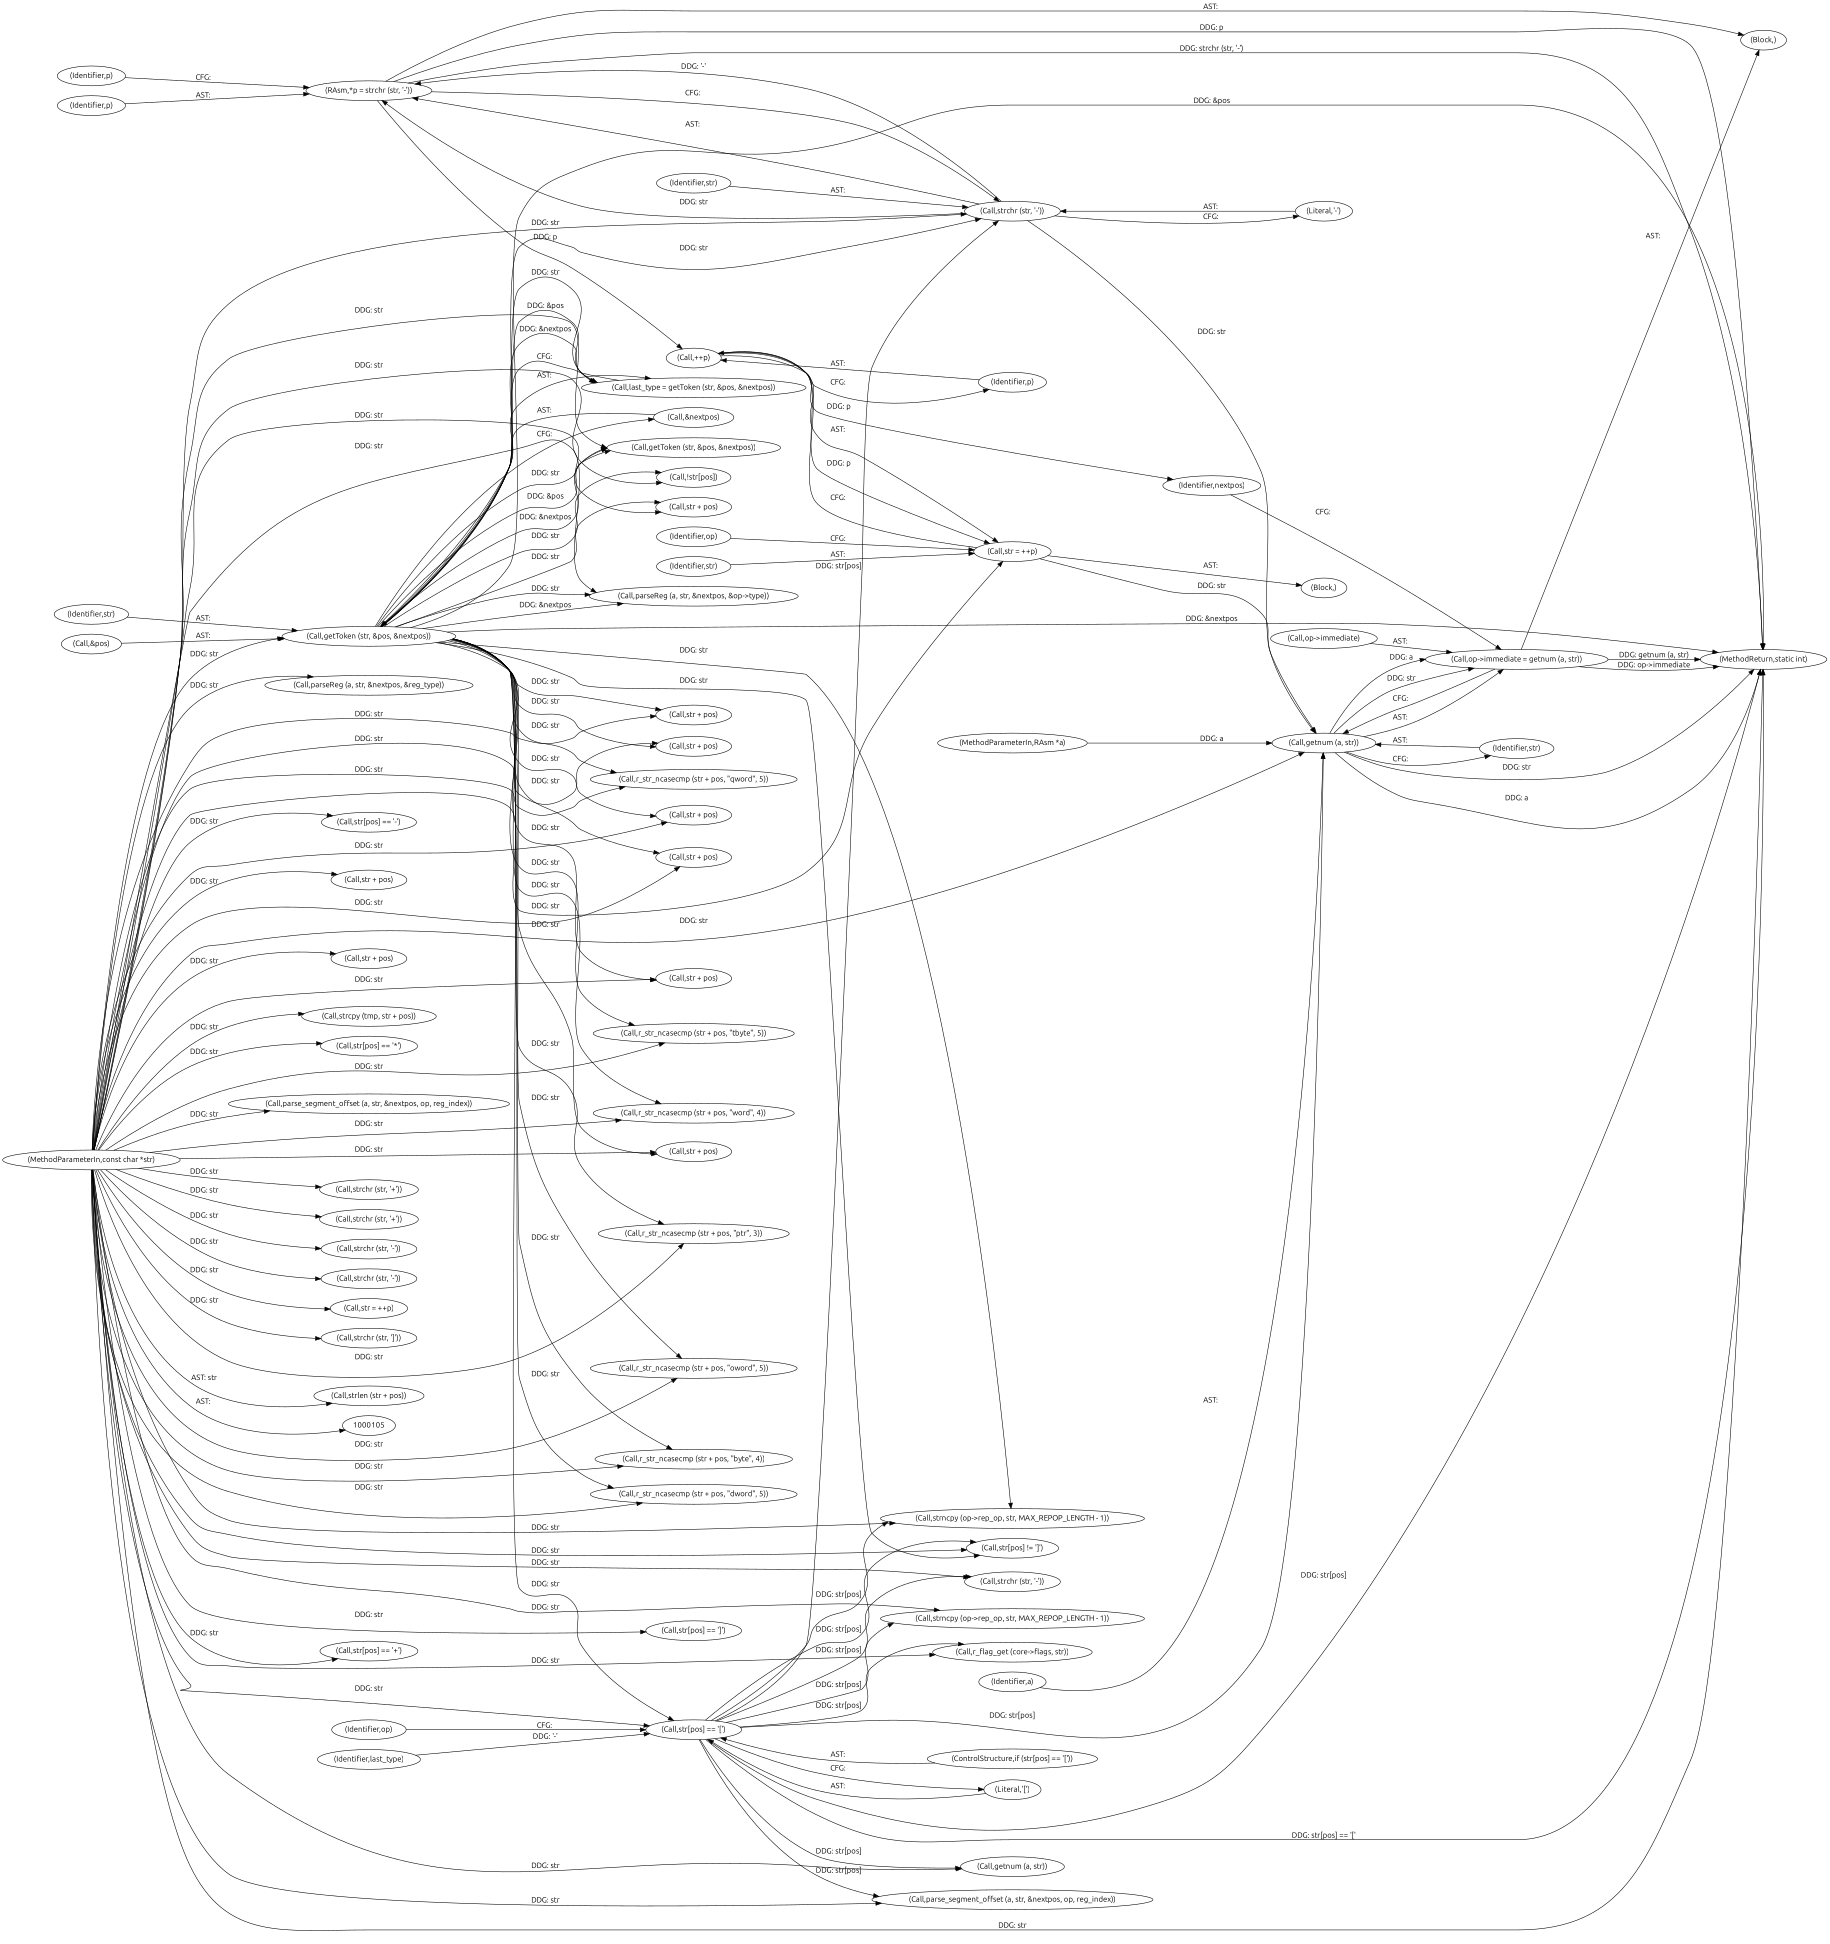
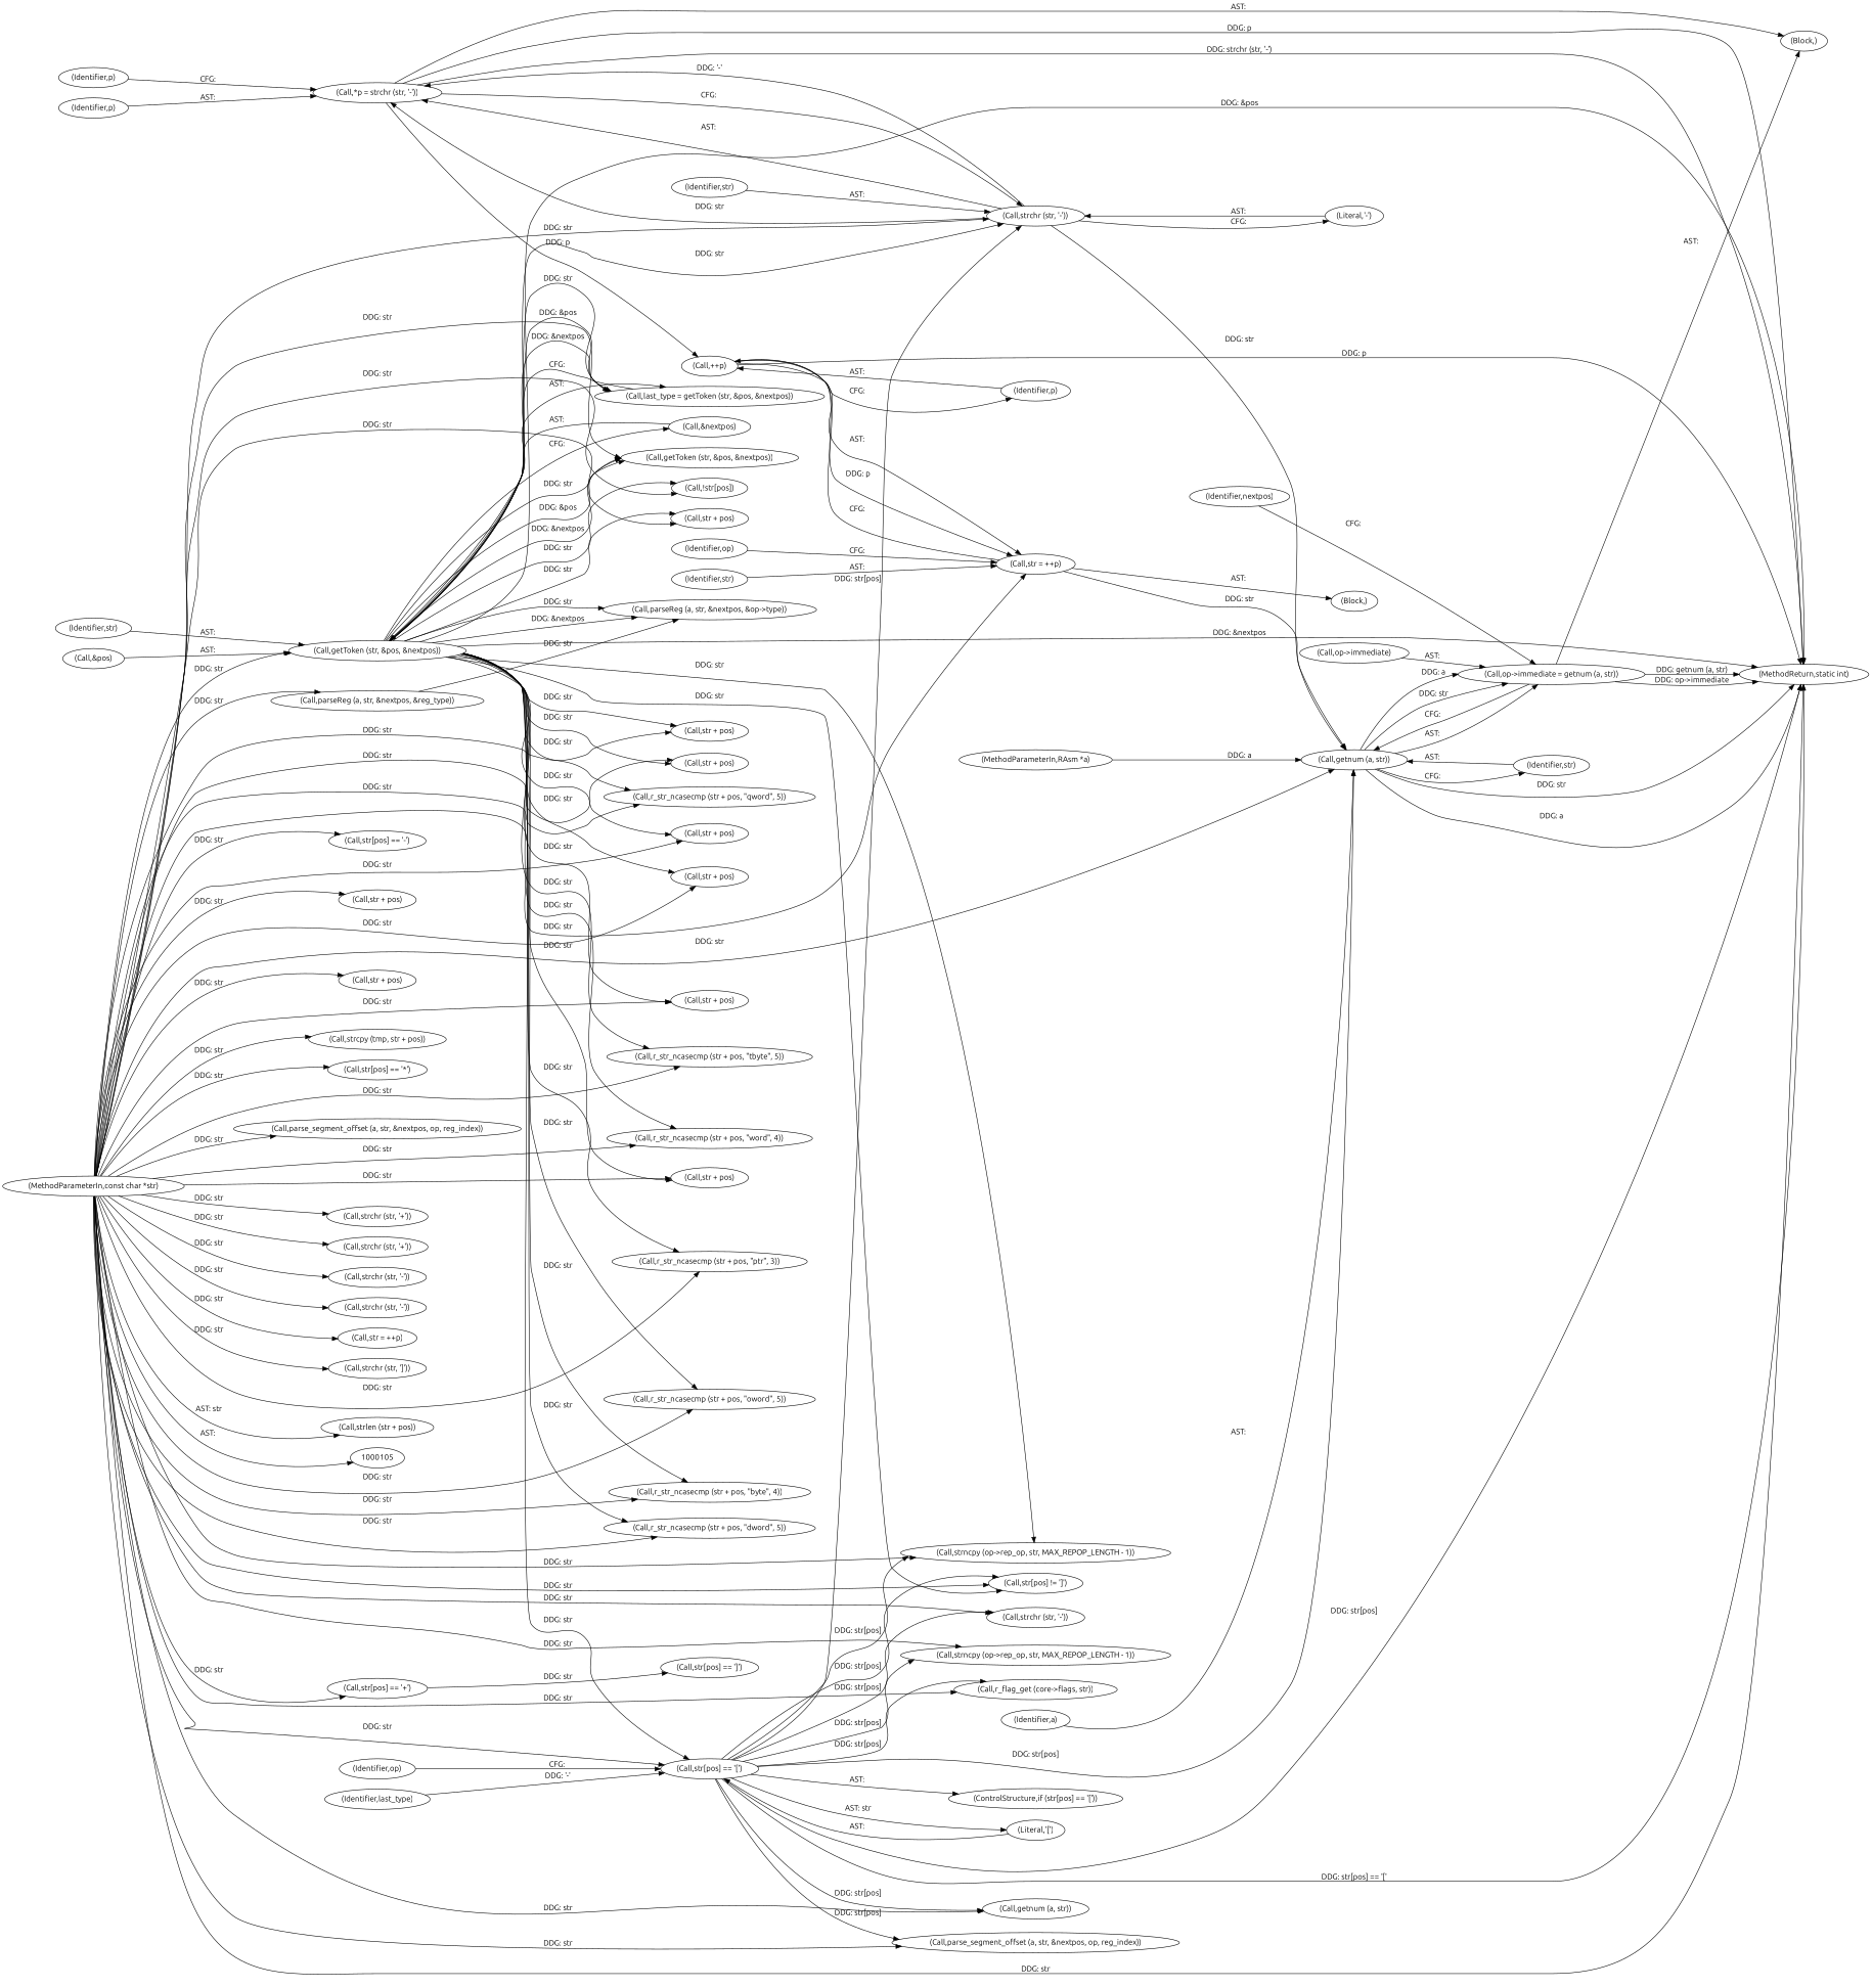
  digraph {
    fontname=Ubuntu
    rankdir=LR
    node [fontname=Ubuntu]
    edge [fontname=Ubuntu]
-   n1 [label="(RAsm,*p = strchr (str, '-'))"]
+   n1 [label="(Call,*p = strchr (str, '-'))"]
    n2 [label="(Call,strchr (str, '-'))"]
    n3 [label="(Call,++p)"]
    n4 [label="(Block,)"]
    n5 [label="(MethodReturn,static int)"]
    n6 [label="(Call,getnum (a, str))"]
    n7 [label="(Literal,'-')"]
    n8 [label="(Call,str = ++p)"]
    n9 [label="(Identifier,p)"]
    n10 [label="(Call,op->immediate = getnum (a, str))"]
    n11 [label="(Identifier,str)"]
    n12 [label="(Call,str[pos] == '[')"]
    n13 [label="(Call,strncpy (op->rep_op, str, MAX_REPOP_LENGTH - 1))"]
    n14 [label="(Call,r_flag_get (core->flags, str))"]
    n15 [label="(Call,strncpy (op->rep_op, str, MAX_REPOP_LENGTH - 1))"]
    n16 [label="(Call,strchr (str, '-'))"]
    n17 [label="(ControlStructure,if (str[pos] == '['))"]
    n18 [label="(Literal,'[')"]
    n19 [label="(Call,parse_segment_offset (a, str, &nextpos, op, reg_index))"]
    n20 [label="(Call,getnum (a, str))"]
    n21 [label="(Call,str[pos] != ']')"]
    n22 [label="(Call,parseReg (a, str, &nextpos, &op->type))"]
    n23 [label="(MethodParameterIn,const char *str)"]
    n24 [label="(Call,getToken (str, &pos, &nextpos))"]
    n25 [label="(Call,str[pos] == '-')"]
    n26 [label="(Call,str + pos)"]
    n27 [label="(Call,str[pos] == ']')"]
    n28 [label="(Call,str + pos)"]
    n29 [label="(Call,parse_segment_offset (a, str, &nextpos, op, reg_index))"]
    n30 [label="(Call,str + pos)"]
    n31 [label="(Call,str + pos)"]
    n32 [label="(Call,r_str_ncasecmp (str + pos, \"word\", 4))"]
    n33 [label="(Call,r_str_ncasecmp (str + pos, \"oword\", 5))"]
    n34 [label="(Call,r_str_ncasecmp (str + pos, \"byte\", 4))"]
    n35 [label="(Call,strchr (str, '+'))"]
    n36 [label="(Call,r_str_ncasecmp (str + pos, \"ptr\", 3))"]
    n37 [label="(Call,strchr (str, '+'))"]
    n38 [label="(Call,str + pos)"]
    n39 [label="(Call,strcpy (tmp, str + pos))"]
    n40 [label="(Call,!str[pos])"]
    n41 [label="(Call,str[pos] == '*')"]
    n42 [label="(Call,str = ++p)"]
    n43 [label="(Call,r_str_ncasecmp (str + pos, \"dword\", 5))"]
    n44 [label="(Call,str + pos)"]
    n45 [label="(Call,str + pos)"]
    n46 [label="(Call,strchr (str, ']'))"]
    n47 [label="(Call,str[pos] == '+')"]
    n48 [label="(Call,parseReg (a, str, &nextpos, &reg_type))"]
    n49 [label="(Call,strchr (str, '-'))"]
    n50 [label="(Call,str + pos)"]
    n51 [label="(Call,r_str_ncasecmp (str + pos, \"qword\", 5))"]
    n52 [label="(Call,r_str_ncasecmp (str + pos, \"tbyte\", 5))"]
    n53 [label="(Call,strchr (str, '-'))"]
    n54 [label="(Call,strlen (str + pos))"]
    n55 [label="(Call,getToken (str, &pos, &nextpos))"]
    n56 [label="(Call,str + pos)"]
    1000105
    n58 [label="(Call,last_type = getToken (str, &pos, &nextpos))"]
    n59 [label="(Call,&nextpos)"]
    n60 [label="(Block,)"]
    n61 [label="(Identifier,str)"]
    n62 [label="(Identifier,op)"]
    n63 [label="(Identifier,a)"]
    n64 [label="(Call,op->immediate)"]
    n65 [label="(MethodParameterIn,RAsm *a)"]
    n66 [label="(Identifier,p)"]
    n67 [label="(Identifier,str)"]
    n68 [label="(Identifier,nextpos)"]
    n69 [label="(Identifier,op)"]
    n70 [label="(Identifier,p)"]
    n71 [label="(Identifier,str)"]
    n72 [label="(Identifier,last_type)"]
    n73 [label="(Call,&pos)"]
    n1 -> n2 [label="CFG: "]
    n1 -> n3 [label="DDG: p"]
    n1 -> n4 [label="AST: "]
    n1 -> n5 [label="DDG: p"]
    n1 -> n5 [label="DDG: strchr (str, '-')"]
    n2 -> n1 [label="AST: "]
    n2 -> n1 [label="DDG: str"]
    n2 -> n1 [label="DDG: '-'"]
    n2 -> n6 [label="DDG: str"]
    n2 -> n7 [label="CFG: "]
-   n3 -> n68 [label="DDG: p"]
+   n3 -> n5 [label="DDG: p"]
    n3 -> n8 [label="AST: "]
    n3 -> n8 [label="DDG: p"]
    n3 -> n9 [label="CFG: "]
    n6 -> n5 [label="DDG: a"]
    n6 -> n5 [label="DDG: str"]
    n6 -> n10 [label="AST: "]
    n6 -> n10 [label="DDG: a"]
    n6 -> n10 [label="DDG: str"]
    n6 -> n11 [label="CFG: "]
    n7 -> n2 [label="AST: "]
    n8 -> n3 [label="CFG: "]
    n8 -> n6 [label="DDG: str"]
    n8 -> n60 [label="AST: "]
    n9 -> n3 [label="AST: "]
    n10 -> n4 [label="AST: "]
    n10 -> n5 [label="DDG: op->immediate"]
    n10 -> n5 [label="DDG: getnum (a, str)"]
    n10 -> n6 [label="CFG: "]
    n11 -> n6 [label="AST: "]
    n12 -> n2 [label="DDG: str[pos]"]
    n12 -> n5 [label="DDG: str[pos]"]
    n12 -> n5 [label="DDG: str[pos] == '['"]
    n12 -> n6 [label="DDG: str[pos]"]
    n12 -> n13 [label="DDG: str[pos]"]
    n12 -> n14 [label="DDG: str[pos]"]
    n12 -> n15 [label="DDG: str[pos]"]
    n12 -> n16 [label="DDG: str[pos]"]
-   n17 -> n12 [label="AST: "]
-   n12 -> n18 [label="CFG: "]
+   n12 -> n17 [label="AST: "]
+   n12 -> n18 [label="AST: str"]
    n12 -> n19 [label="DDG: str[pos]"]
    n12 -> n20 [label="DDG: str[pos]"]
    n12 -> n21 [label="DDG: str[pos]"]
    n18 -> n12 [label="AST: "]
    n23 -> n2 [label="DDG: str"]
    n23 -> n5 [label="DDG: str"]
    n23 -> n6 [label="DDG: str"]
    n23 -> n8 [label="DDG: str"]
    n23 -> n12 [label="DDG: str"]
    n23 -> n13 [label="DDG: str"]
    n23 -> n14 [label="DDG: str"]
    n23 -> n15 [label="DDG: str"]
    n23 -> n16 [label="DDG: str"]
    n23 -> n19 [label="DDG: str"]
    n23 -> n20 [label="DDG: str"]
    n23 -> n21 [label="DDG: str"]
-   n23 -> n22 [label="DDG: str"]
+   n48 -> n22 [label="DDG: str"]
    n23 -> n24 [label="DDG: str"]
    n23 -> n25 [label="DDG: str"]
    n23 -> n26 [label="DDG: str"]
-   n23 -> n27 [label="DDG: str"]
+   n47 -> n27 [label="DDG: str"]
    n23 -> n28 [label="DDG: str"]
    n23 -> n29 [label="DDG: str"]
    n23 -> n30 [label="DDG: str"]
    n23 -> n31 [label="DDG: str"]
    n23 -> n32 [label="DDG: str"]
    n23 -> n33 [label="DDG: str"]
    n23 -> n34 [label="DDG: str"]
    n23 -> n35 [label="DDG: str"]
    n23 -> n36 [label="DDG: str"]
    n23 -> n37 [label="DDG: str"]
    n23 -> n38 [label="DDG: str"]
    n23 -> n39 [label="DDG: str"]
    n23 -> n40 [label="DDG: str"]
    n23 -> n41 [label="DDG: str"]
    n23 -> n42 [label="DDG: str"]
    n23 -> n43 [label="DDG: str"]
    n23 -> n44 [label="DDG: str"]
    n23 -> n45 [label="DDG: str"]
    n23 -> n46 [label="DDG: str"]
    n23 -> n47 [label="DDG: str"]
    n23 -> n48 [label="DDG: str"]
    n23 -> n49 [label="DDG: str"]
    n23 -> n50 [label="DDG: str"]
    n23 -> n51 [label="DDG: str"]
    n23 -> n52 [label="DDG: str"]
    n23 -> n53 [label="DDG: str"]
    n23 -> n54 [label="AST: str"]
    n23 -> n55 [label="DDG: str"]
    n23 -> n56 [label="DDG: str"]
    n23 -> 1000105 [label="AST: "]
    n24 -> n2 [label="DDG: str"]
    n24 -> n5 [label="DDG: &pos"]
    n24 -> n5 [label="DDG: &nextpos"]
    n24 -> n12 [label="DDG: str"]
    n24 -> n15 [label="DDG: str"]
    n24 -> n21 [label="DDG: str"]
    n24 -> n22 [label="DDG: str"]
    n24 -> n22 [label="DDG: &nextpos"]
    n24 -> n26 [label="DDG: str"]
    n24 -> n28 [label="DDG: str"]
    n24 -> n32 [label="DDG: str"]
    n24 -> n33 [label="DDG: str"]
    n24 -> n34 [label="DDG: str"]
    n24 -> n36 [label="DDG: str"]
    n24 -> n38 [label="DDG: str"]
    n24 -> n40 [label="DDG: str"]
    n24 -> n43 [label="DDG: str"]
    n24 -> n44 [label="DDG: str"]
    n24 -> n45 [label="DDG: str"]
    n24 -> n50 [label="DDG: str"]
    n24 -> n51 [label="DDG: str"]
    n24 -> n52 [label="DDG: str"]
    n24 -> n55 [label="DDG: str"]
    n24 -> n55 [label="DDG: &pos"]
    n24 -> n55 [label="DDG: &nextpos"]
    n24 -> n56 [label="DDG: str"]
    n24 -> n58 [label="AST: "]
    n24 -> n58 [label="DDG: str"]
    n24 -> n58 [label="DDG: &pos"]
    n24 -> n58 [label="DDG: &nextpos"]
    n24 -> n59 [label="CFG: "]
    n58 -> n24 [label="CFG: "]
    n59 -> n24 [label="AST: "]
    n61 -> n8 [label="AST: "]
    n62 -> n12 [label="CFG: "]
    n63 -> n6 [label="AST: "]
    n64 -> n10 [label="AST: "]
    n65 -> n6 [label="DDG: a"]
    n66 -> n1 [label="CFG: "]
    n67 -> n2 [label="AST: "]
    n68 -> n10 [label="CFG: "]
    n69 -> n8 [label="CFG: "]
    n70 -> n1 [label="AST: "]
    n71 -> n24 [label="AST: "]
    n72 -> n12 [label="DDG: '-'"]
    n73 -> n24 [label="AST: "]
  }
